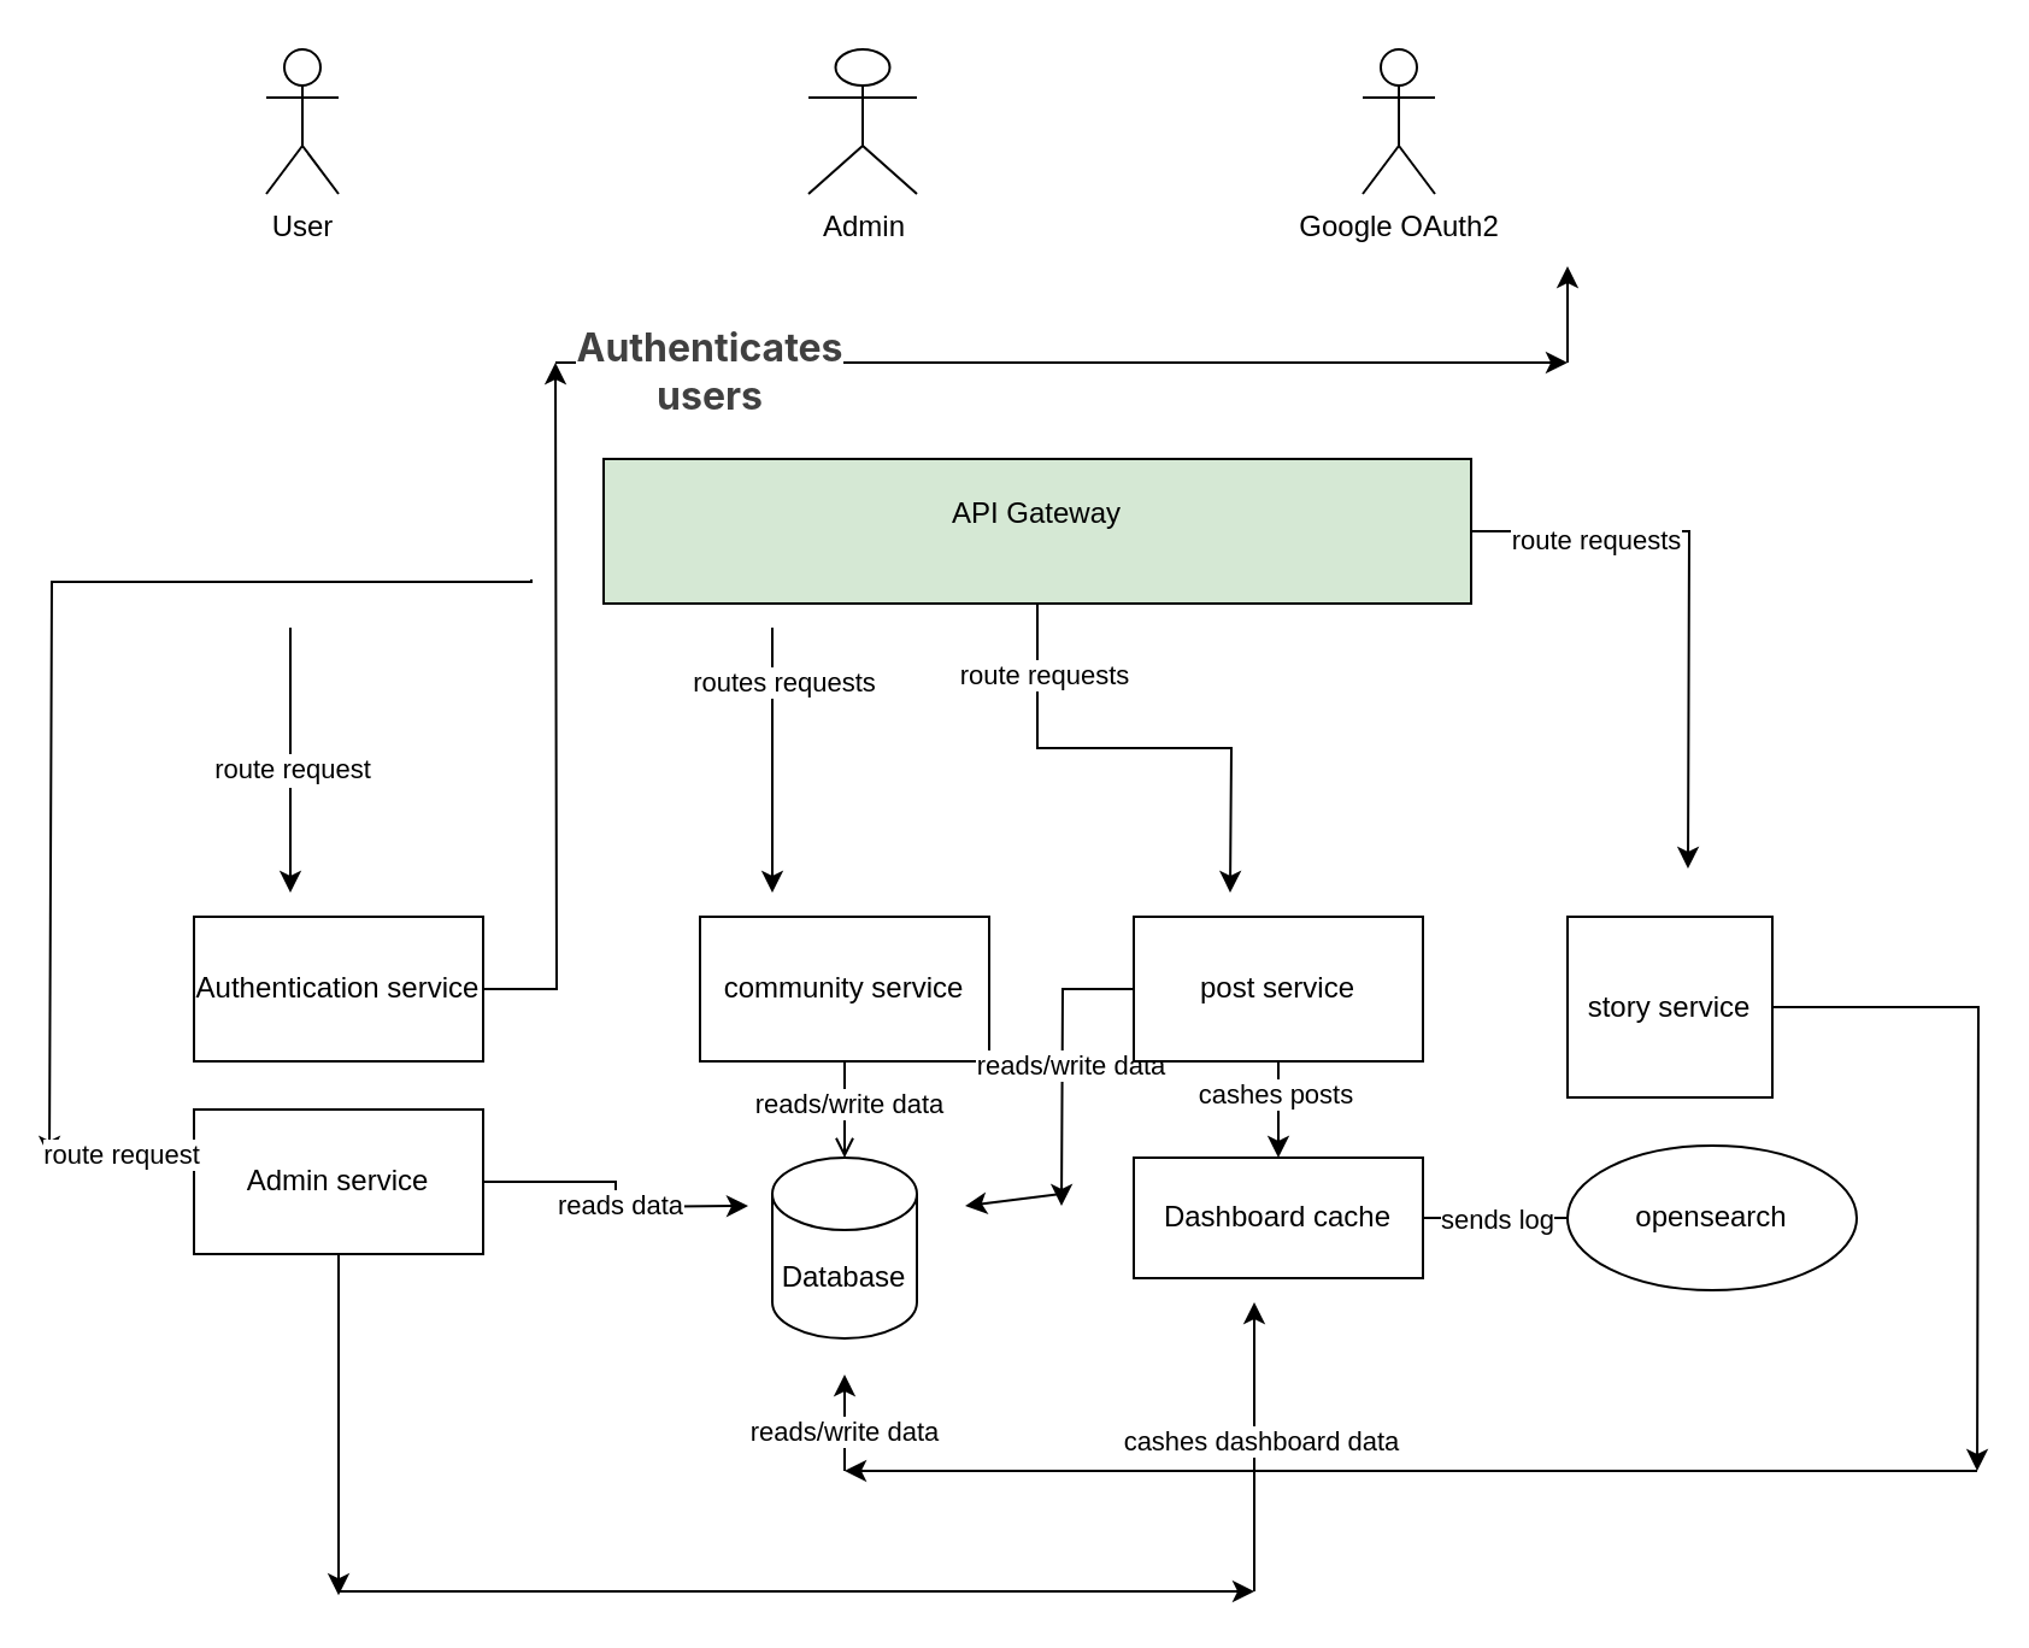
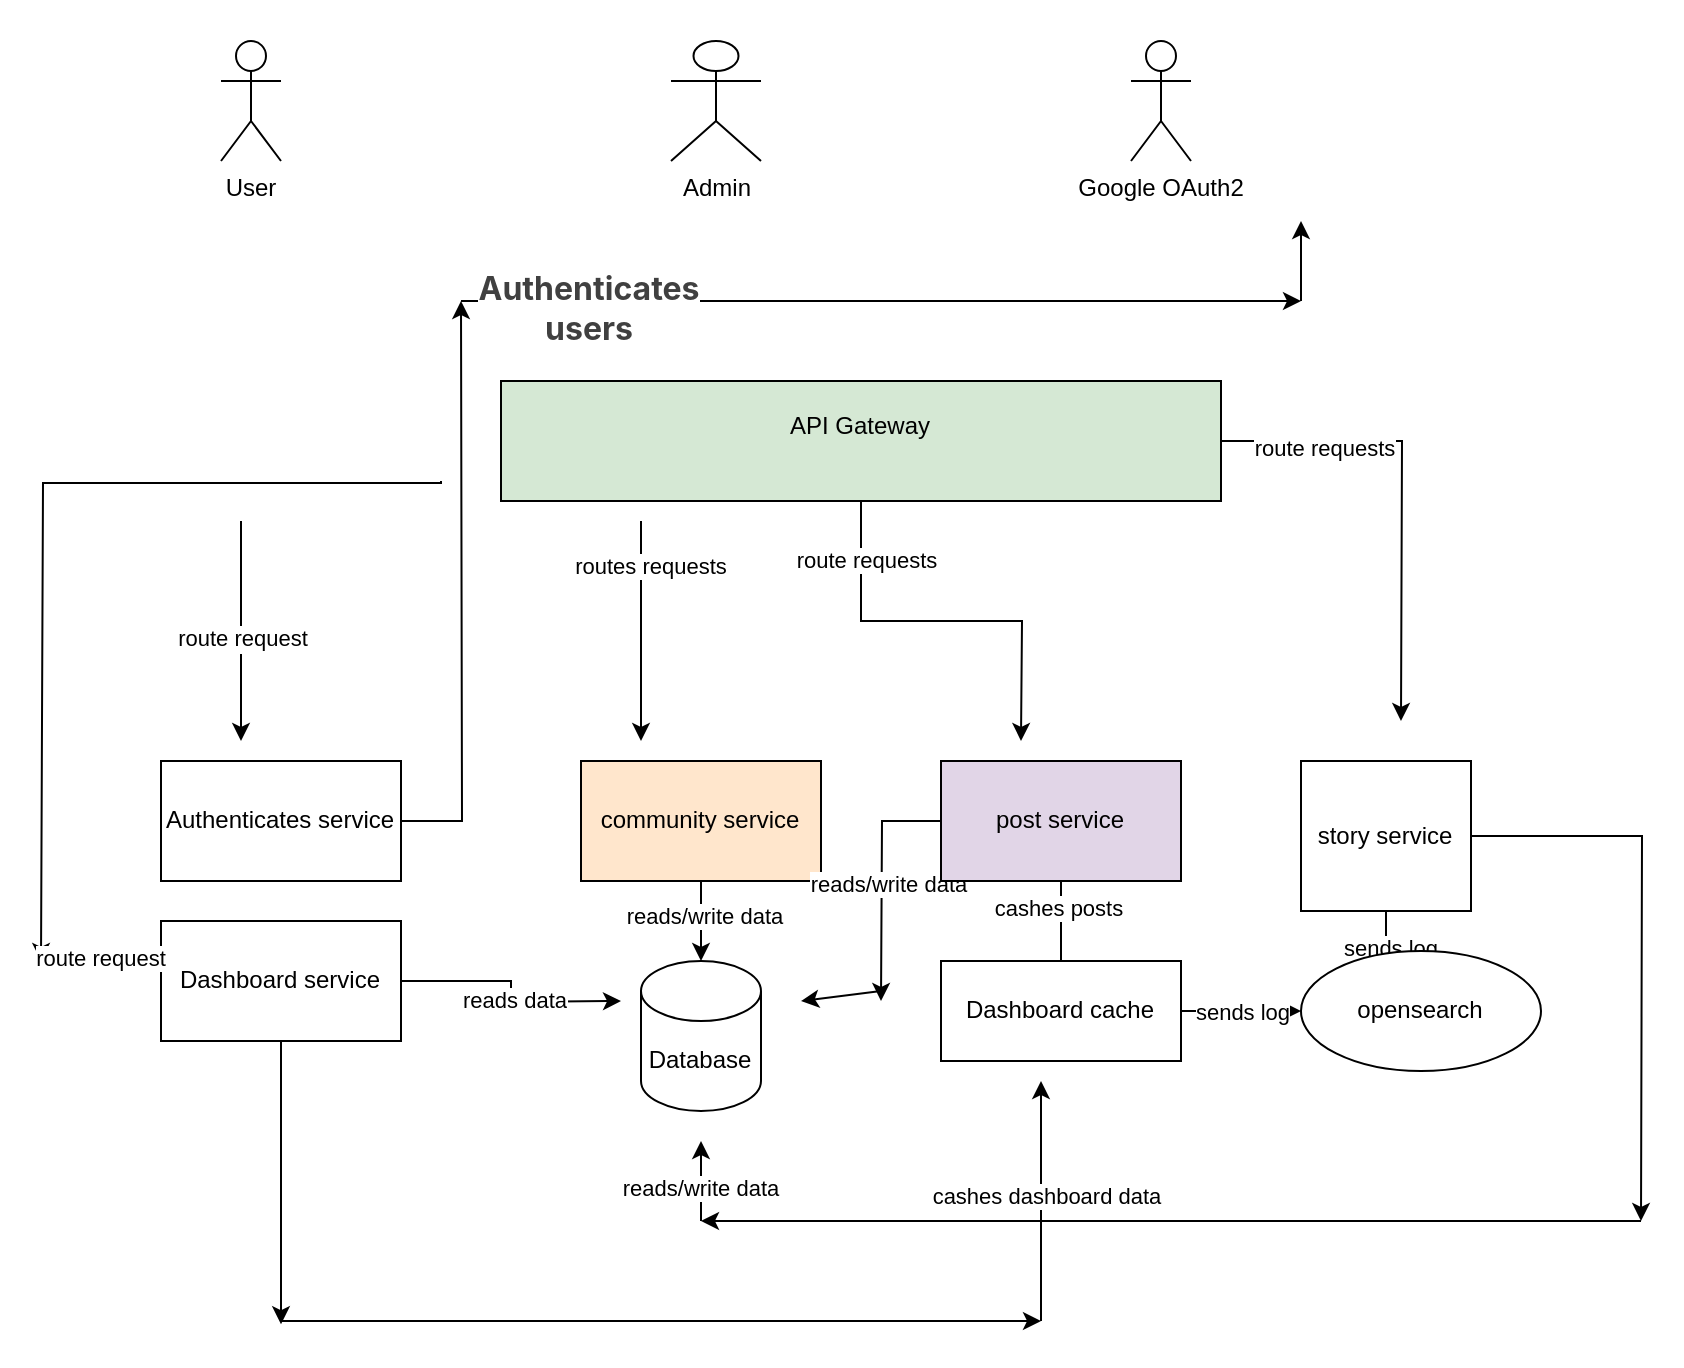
  <mxCell id="0" />
  <mxCell id="1" parent="0" />
  <mxCell id="2" style="edgeStyle=orthogonalEdgeStyle;rounded=0;orthogonalLoop=1;jettySize=auto;html=1;" edge="1" parent="1"><mxGeometry relative="1" as="geometry"><mxPoint x="20" y="480" as="targetPoint" /><mxPoint x="220" y="240" as="sourcePoint" /><Array as="points"><mxPoint x="220" y="241" /><mxPoint x="21" y="241" /></Array></mxGeometry></mxCell>
  <mxCell id="3" style="edgeStyle=orthogonalEdgeStyle;rounded=0;orthogonalLoop=1;jettySize=auto;html=1;" edge="1" parent="1" source="7"><mxGeometry relative="1" as="geometry"><mxPoint x="510" y="370" as="targetPoint" /></mxGeometry></mxCell>
  <mxCell id="4" value="route requests" style="edgeLabel;html=1;align=center;verticalAlign=middle;resizable=0;points=[];" vertex="1" connectable="0" parent="3"><mxGeometry x="-0.711" y="2" relative="1" as="geometry"><mxPoint as="offset" /></mxGeometry></mxCell>
  <mxCell id="5" style="edgeStyle=orthogonalEdgeStyle;rounded=0;orthogonalLoop=1;jettySize=auto;html=1;" edge="1" parent="1" source="7"><mxGeometry relative="1" as="geometry"><mxPoint x="700" y="360" as="targetPoint" /></mxGeometry></mxCell>
  <mxCell id="6" value="route requests" style="edgeLabel;html=1;align=center;verticalAlign=middle;resizable=0;points=[];" vertex="1" connectable="0" parent="5"><mxGeometry x="-0.559" y="-3" relative="1" as="geometry"><mxPoint as="offset" /></mxGeometry></mxCell>
  <mxCell id="7" value="API Gateway&lt;div&gt;&lt;br&gt;&lt;/div&gt;" style="rounded=0;whiteSpace=wrap;html=1;fillColor=#d5e8d4;" vertex="1" parent="1"><mxGeometry x="250" y="190" width="360" height="60" as="geometry" /></mxCell>
  <mxCell id="8" style="edgeStyle=orthogonalEdgeStyle;rounded=0;orthogonalLoop=1;jettySize=auto;html=1;" edge="1" parent="1" source="9"><mxGeometry relative="1" as="geometry"><mxPoint x="230" y="150" as="targetPoint" /></mxGeometry></mxCell>
- <mxCell id="9" value="Authentication service" style="rounded=0;whiteSpace=wrap;html=1;" vertex="1" parent="1"><mxGeometry x="80" y="380" width="120" height="60" as="geometry" /></mxCell>
- <mxCell id="10" value="" style="edgeStyle=orthogonalEdgeStyle;rounded=0;orthogonalLoop=1;jettySize=auto;html=1;endArrow=open;" edge="1" parent="1" source="12" target="29"><mxGeometry relative="1" as="geometry" /></mxCell>
+ <mxCell id="9" value="Authenticates service" style="rounded=0;whiteSpace=wrap;html=1;" vertex="1" parent="1"><mxGeometry x="80" y="380" width="120" height="60" as="geometry" /></mxCell>
+ <mxCell id="10" value="" style="edgeStyle=orthogonalEdgeStyle;rounded=0;orthogonalLoop=1;jettySize=auto;html=1;" edge="1" parent="1" source="12" target="29"><mxGeometry relative="1" as="geometry" /></mxCell>
  <mxCell id="11" value="reads/write data" style="edgeLabel;html=1;align=center;verticalAlign=middle;resizable=0;points=[];" vertex="1" connectable="0" parent="10"><mxGeometry x="-0.17" y="1" relative="1" as="geometry"><mxPoint as="offset" /></mxGeometry></mxCell>
- <mxCell id="12" value="community service" style="rounded=0;whiteSpace=wrap;html=1;" vertex="1" parent="1"><mxGeometry x="290" y="380" width="120" height="60" as="geometry" /></mxCell>
- <mxCell id="13" value="" style="edgeStyle=orthogonalEdgeStyle;rounded=0;orthogonalLoop=1;jettySize=auto;html=1;" edge="1" parent="1" source="17" target="28"><mxGeometry relative="1" as="geometry" /></mxCell>
+ <mxCell id="12" value="community service" style="rounded=0;whiteSpace=wrap;html=1;fillColor=#ffe6cc;" vertex="1" parent="1"><mxGeometry x="290" y="380" width="120" height="60" as="geometry" /></mxCell>
+ <mxCell id="13" value="" style="edgeStyle=orthogonalEdgeStyle;rounded=0;orthogonalLoop=1;jettySize=auto;html=1;endArrow=none;" edge="1" parent="1" source="17" target="28"><mxGeometry relative="1" as="geometry" /></mxCell>
  <mxCell id="14" value="cashes posts" style="edgeLabel;html=1;align=center;verticalAlign=middle;resizable=0;points=[];" vertex="1" connectable="0" parent="13"><mxGeometry x="-0.37" y="-2" relative="1" as="geometry"><mxPoint as="offset" /></mxGeometry></mxCell>
  <mxCell id="15" style="edgeStyle=orthogonalEdgeStyle;rounded=0;orthogonalLoop=1;jettySize=auto;html=1;" edge="1" parent="1" source="17"><mxGeometry relative="1" as="geometry"><mxPoint x="440" y="500" as="targetPoint" /></mxGeometry></mxCell>
  <mxCell id="16" value="reads/write data" style="edgeLabel;html=1;align=center;verticalAlign=middle;resizable=0;points=[];" vertex="1" connectable="0" parent="15"><mxGeometry x="0.022" y="3" relative="1" as="geometry"><mxPoint as="offset" /></mxGeometry></mxCell>
- <mxCell id="17" value="post service" style="rounded=0;whiteSpace=wrap;html=1;" vertex="1" parent="1"><mxGeometry x="470" y="380" width="120" height="60" as="geometry" /></mxCell>
+ <mxCell id="17" value="post service" style="rounded=0;whiteSpace=wrap;html=1;fillColor=#e1d5e7;" vertex="1" parent="1"><mxGeometry x="470" y="380" width="120" height="60" as="geometry" /></mxCell>
  <mxCell id="18" style="edgeStyle=orthogonalEdgeStyle;rounded=0;orthogonalLoop=1;jettySize=auto;html=1;" edge="1" parent="1" source="21"><mxGeometry relative="1" as="geometry"><mxPoint x="820" y="610" as="targetPoint" /></mxGeometry></mxCell>
+ <mxCell id="19" value="" style="edgeStyle=orthogonalEdgeStyle;rounded=0;orthogonalLoop=1;jettySize=auto;html=1;" edge="1" parent="1" source="21" target="30"><mxGeometry relative="1" as="geometry" /></mxCell>
+ <mxCell id="20" value="sends log" style="edgeLabel;html=1;align=center;verticalAlign=middle;resizable=0;points=[];" vertex="1" connectable="0" parent="19"><mxGeometry x="0.182" y="2" relative="1" as="geometry"><mxPoint as="offset" /></mxGeometry></mxCell>
  <mxCell id="21" value="story service" style="rounded=0;whiteSpace=wrap;html=1;" vertex="1" parent="1"><mxGeometry x="650" y="380" width="85" height="75" as="geometry" /></mxCell>
  <mxCell id="22" style="edgeStyle=orthogonalEdgeStyle;rounded=0;orthogonalLoop=1;jettySize=auto;html=1;" edge="1" parent="1" source="25"><mxGeometry relative="1" as="geometry"><mxPoint x="310" y="500" as="targetPoint" /></mxGeometry></mxCell>
  <mxCell id="23" value="reads data" style="edgeLabel;html=1;align=center;verticalAlign=middle;resizable=0;points=[];" vertex="1" connectable="0" parent="22"><mxGeometry x="0.117" y="1" relative="1" as="geometry"><mxPoint as="offset" /></mxGeometry></mxCell>
  <mxCell id="24" style="edgeStyle=orthogonalEdgeStyle;rounded=0;orthogonalLoop=1;jettySize=auto;html=1;" edge="1" parent="1" source="25"><mxGeometry relative="1" as="geometry"><mxPoint x="140" y="661.6" as="targetPoint" /></mxGeometry></mxCell>
- <mxCell id="25" value="Admin service" style="rounded=0;whiteSpace=wrap;html=1;" vertex="1" parent="1"><mxGeometry x="80" y="460" width="120" height="60" as="geometry" /></mxCell>
- <mxCell id="26" value="" style="edgeStyle=orthogonalEdgeStyle;rounded=0;orthogonalLoop=1;jettySize=auto;html=1;endArrow=none;" edge="1" parent="1" source="28" target="30"><mxGeometry relative="1" as="geometry" /></mxCell>
+ <mxCell id="25" value="Dashboard service" style="rounded=0;whiteSpace=wrap;html=1;" vertex="1" parent="1"><mxGeometry x="80" y="460" width="120" height="60" as="geometry" /></mxCell>
+ <mxCell id="26" value="" style="edgeStyle=orthogonalEdgeStyle;rounded=0;orthogonalLoop=1;jettySize=auto;html=1;" edge="1" parent="1" source="28" target="30"><mxGeometry relative="1" as="geometry" /></mxCell>
  <mxCell id="27" value="sends log" style="edgeLabel;html=1;align=center;verticalAlign=middle;resizable=0;points=[];" vertex="1" connectable="0" parent="26"><mxGeometry x="-0.007" relative="1" as="geometry"><mxPoint as="offset" /></mxGeometry></mxCell>
  <mxCell id="28" value="Dashboard cache" style="rounded=0;whiteSpace=wrap;html=1;" vertex="1" parent="1"><mxGeometry x="470" y="480" width="120" height="50" as="geometry" /></mxCell>
  <mxCell id="29" value="Database" style="shape=cylinder3;whiteSpace=wrap;html=1;boundedLbl=1;backgroundOutline=1;size=15;" vertex="1" parent="1"><mxGeometry x="320" y="480" width="60" height="75" as="geometry" /></mxCell>
  <mxCell id="30" value="opensearch" style="ellipse;whiteSpace=wrap;html=1;" vertex="1" parent="1"><mxGeometry x="650" y="475" width="120" height="60" as="geometry" /></mxCell>
  <mxCell id="31" value="" style="endArrow=classic;html=1;rounded=0;" edge="1" parent="1"><mxGeometry width="50" height="50" relative="1" as="geometry"><mxPoint x="320" y="260" as="sourcePoint" /><mxPoint x="320" y="370" as="targetPoint" /></mxGeometry></mxCell>
  <mxCell id="32" value="routes requests" style="edgeLabel;html=1;align=center;verticalAlign=middle;resizable=0;points=[];" vertex="1" connectable="0" parent="31"><mxGeometry x="-0.6" y="4" relative="1" as="geometry"><mxPoint as="offset" /></mxGeometry></mxCell>
  <mxCell id="33" value="" style="endArrow=classic;html=1;rounded=0;" edge="1" parent="1"><mxGeometry width="50" height="50" relative="1" as="geometry"><mxPoint x="20" y="480" as="sourcePoint" /><mxPoint x="74" y="480" as="targetPoint" /></mxGeometry></mxCell>
  <mxCell id="34" value="route request" style="edgeLabel;html=1;align=center;verticalAlign=middle;resizable=0;points=[];" vertex="1" connectable="0" parent="33"><mxGeometry x="0.067" y="2" relative="1" as="geometry"><mxPoint as="offset" /></mxGeometry></mxCell>
  <mxCell id="35" value="" style="endArrow=classic;html=1;rounded=0;" edge="1" parent="1"><mxGeometry width="50" height="50" relative="1" as="geometry"><mxPoint x="120" y="260" as="sourcePoint" /><mxPoint x="120" y="370" as="targetPoint" /></mxGeometry></mxCell>
  <mxCell id="36" value="Text" style="edgeLabel;html=1;align=center;verticalAlign=middle;resizable=0;points=[];" vertex="1" connectable="0" parent="35"><mxGeometry x="0.073" y="-1" relative="1" as="geometry"><mxPoint as="offset" /></mxGeometry></mxCell>
  <mxCell id="37" value="route request" style="edgeLabel;html=1;align=center;verticalAlign=middle;resizable=0;points=[];" vertex="1" connectable="0" parent="35"><mxGeometry x="0.054" relative="1" as="geometry"><mxPoint as="offset" /></mxGeometry></mxCell>
  <mxCell id="38" value="User" style="shape=umlActor;verticalLabelPosition=bottom;verticalAlign=top;html=1;outlineConnect=0;" vertex="1" parent="1"><mxGeometry x="110" y="20" width="30" height="60" as="geometry" /></mxCell>
  <mxCell id="39" value="Admin" style="shape=umlActor;verticalLabelPosition=bottom;verticalAlign=top;html=1;outlineConnect=0;" vertex="1" parent="1"><mxGeometry x="335" y="20" width="45" height="60" as="geometry" /></mxCell>
  <mxCell id="40" value="Google OAuth2" style="shape=umlActor;verticalLabelPosition=bottom;verticalAlign=top;html=1;outlineConnect=0;" vertex="1" parent="1"><mxGeometry x="565" y="20" width="30" height="60" as="geometry" /></mxCell>
  <mxCell id="41" value="" style="endArrow=classic;html=1;rounded=0;" edge="1" parent="1"><mxGeometry width="50" height="50" relative="1" as="geometry"><mxPoint x="440" y="495" as="sourcePoint" /><mxPoint x="400" y="500" as="targetPoint" /></mxGeometry></mxCell>
  <mxCell id="42" value="" style="endArrow=classic;html=1;rounded=0;" edge="1" parent="1"><mxGeometry width="50" height="50" relative="1" as="geometry"><mxPoint x="820" y="610" as="sourcePoint" /><mxPoint x="350" y="610" as="targetPoint" /></mxGeometry></mxCell>
  <mxCell id="43" value="" style="endArrow=classic;html=1;rounded=0;" edge="1" parent="1"><mxGeometry width="50" height="50" relative="1" as="geometry"><mxPoint x="350" y="610" as="sourcePoint" /><mxPoint x="350" y="570" as="targetPoint" /></mxGeometry></mxCell>
  <mxCell id="44" value="reads/write data" style="edgeLabel;html=1;align=center;verticalAlign=middle;resizable=0;points=[];" vertex="1" connectable="0" parent="43"><mxGeometry x="-0.13" y="1" relative="1" as="geometry"><mxPoint as="offset" /></mxGeometry></mxCell>
  <mxCell id="45" value="" style="endArrow=classic;html=1;rounded=0;" edge="1" parent="1"><mxGeometry width="50" height="50" relative="1" as="geometry"><mxPoint x="140" y="660" as="sourcePoint" /><mxPoint x="520" y="660" as="targetPoint" /></mxGeometry></mxCell>
  <mxCell id="46" value="" style="endArrow=classic;html=1;rounded=0;" edge="1" parent="1"><mxGeometry width="50" height="50" relative="1" as="geometry"><mxPoint x="520" y="660" as="sourcePoint" /><mxPoint x="520" y="540" as="targetPoint" /></mxGeometry></mxCell>
  <mxCell id="47" value="cashes dashboard data" style="edgeLabel;html=1;align=center;verticalAlign=middle;resizable=0;points=[];" vertex="1" connectable="0" parent="46"><mxGeometry x="0.057" y="-2" relative="1" as="geometry"><mxPoint as="offset" /></mxGeometry></mxCell>
  <mxCell id="48" value="" style="endArrow=classic;html=1;rounded=0;" edge="1" parent="1"><mxGeometry width="50" height="50" relative="1" as="geometry"><mxPoint x="230" y="150" as="sourcePoint" /><mxPoint x="650" y="150" as="targetPoint" /></mxGeometry></mxCell>
  <mxCell id="49" value="&lt;strong style=&quot;color: rgb(64, 64, 64); font-family: Inter, system-ui, -apple-system, BlinkMacSystemFont, &amp;quot;Segoe UI&amp;quot;, Roboto, &amp;quot;Noto Sans&amp;quot;, Ubuntu, Cantarell, &amp;quot;Helvetica Neue&amp;quot;, Oxygen, &amp;quot;Open Sans&amp;quot;, sans-serif; font-size: 16.002px; text-align: left; text-wrap-mode: wrap;&quot;&gt;Authenticates users&lt;/strong&gt;" style="edgeLabel;html=1;align=center;verticalAlign=middle;resizable=0;points=[];" vertex="1" connectable="0" parent="48"><mxGeometry x="-0.701" y="-3" relative="1" as="geometry"><mxPoint as="offset" /></mxGeometry></mxCell>
  <mxCell id="50" value="" style="endArrow=classic;html=1;rounded=0;" edge="1" parent="1"><mxGeometry width="50" height="50" relative="1" as="geometry"><mxPoint x="650" y="150" as="sourcePoint" /><mxPoint x="650" y="110" as="targetPoint" /></mxGeometry></mxCell>
